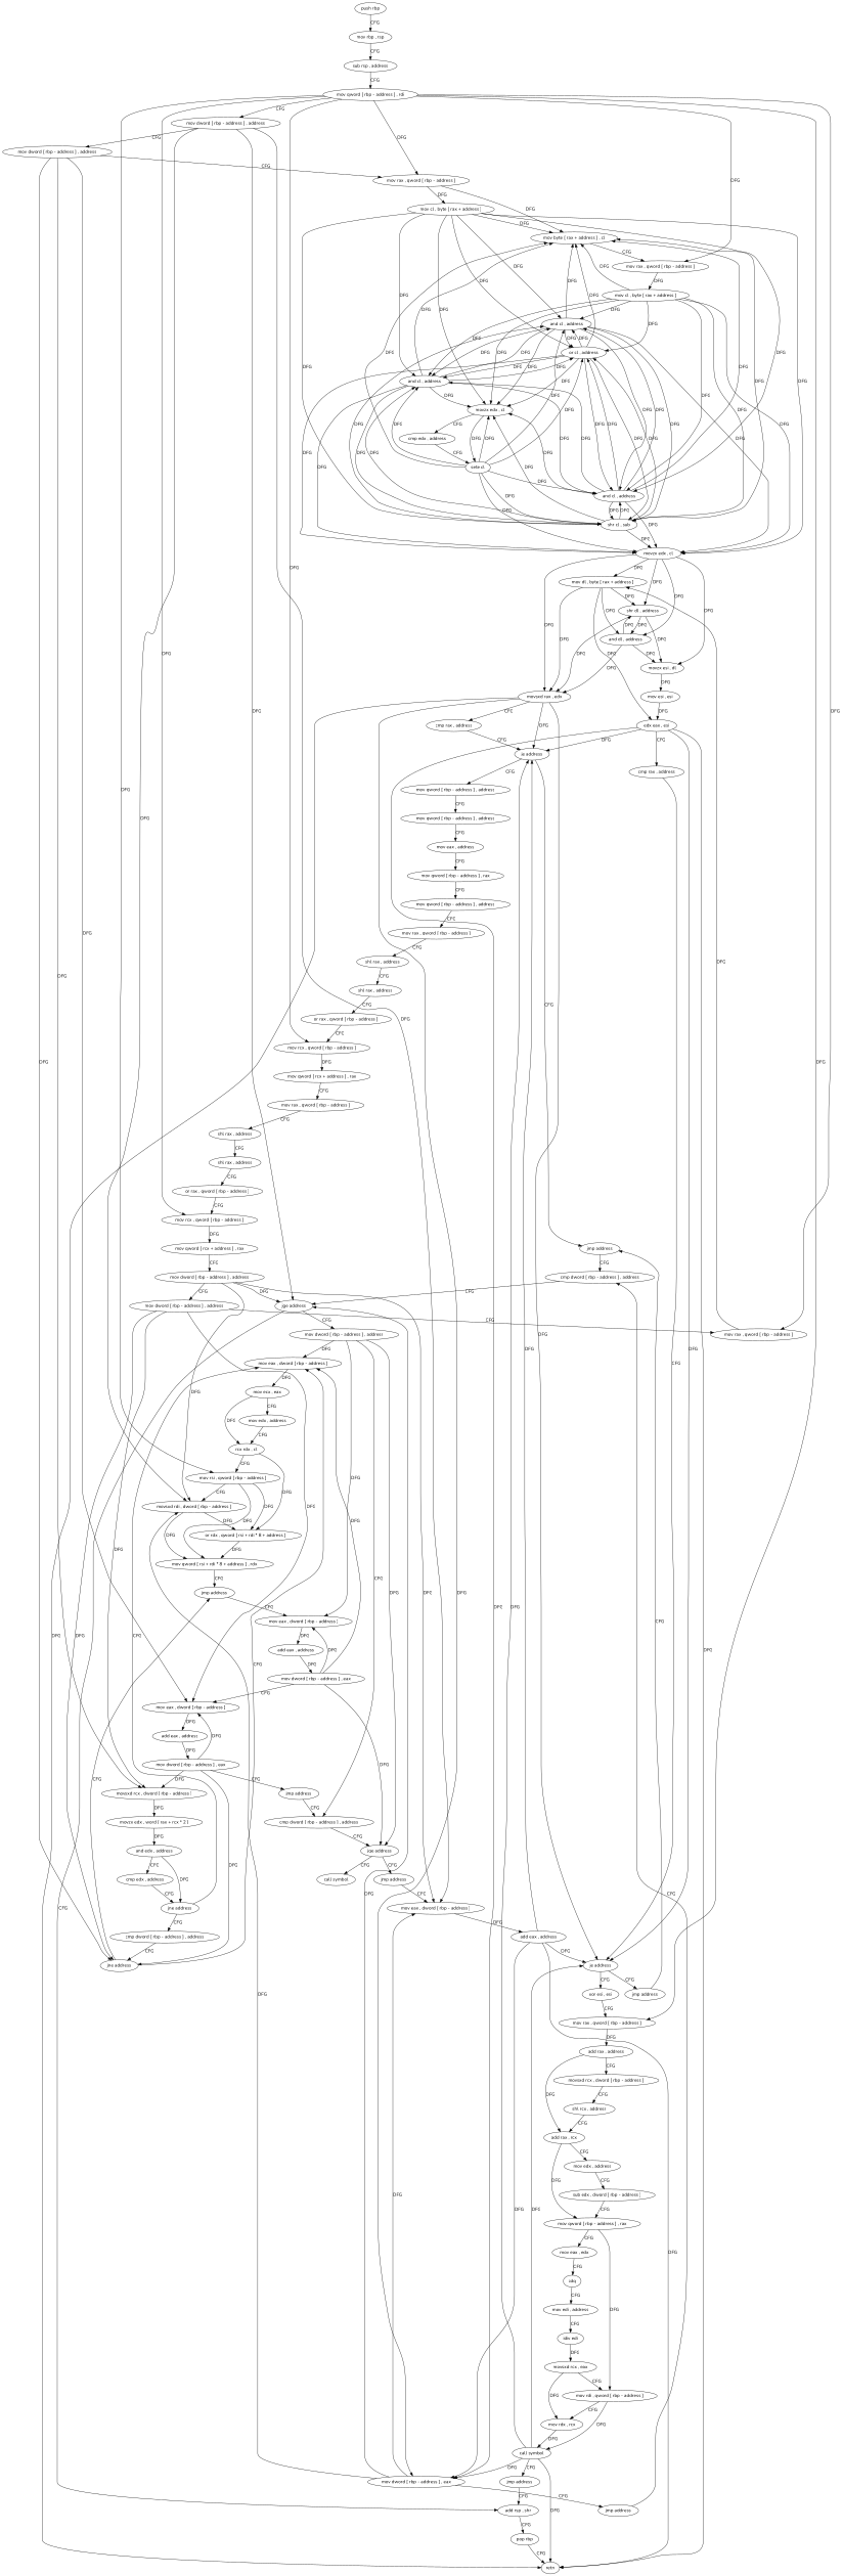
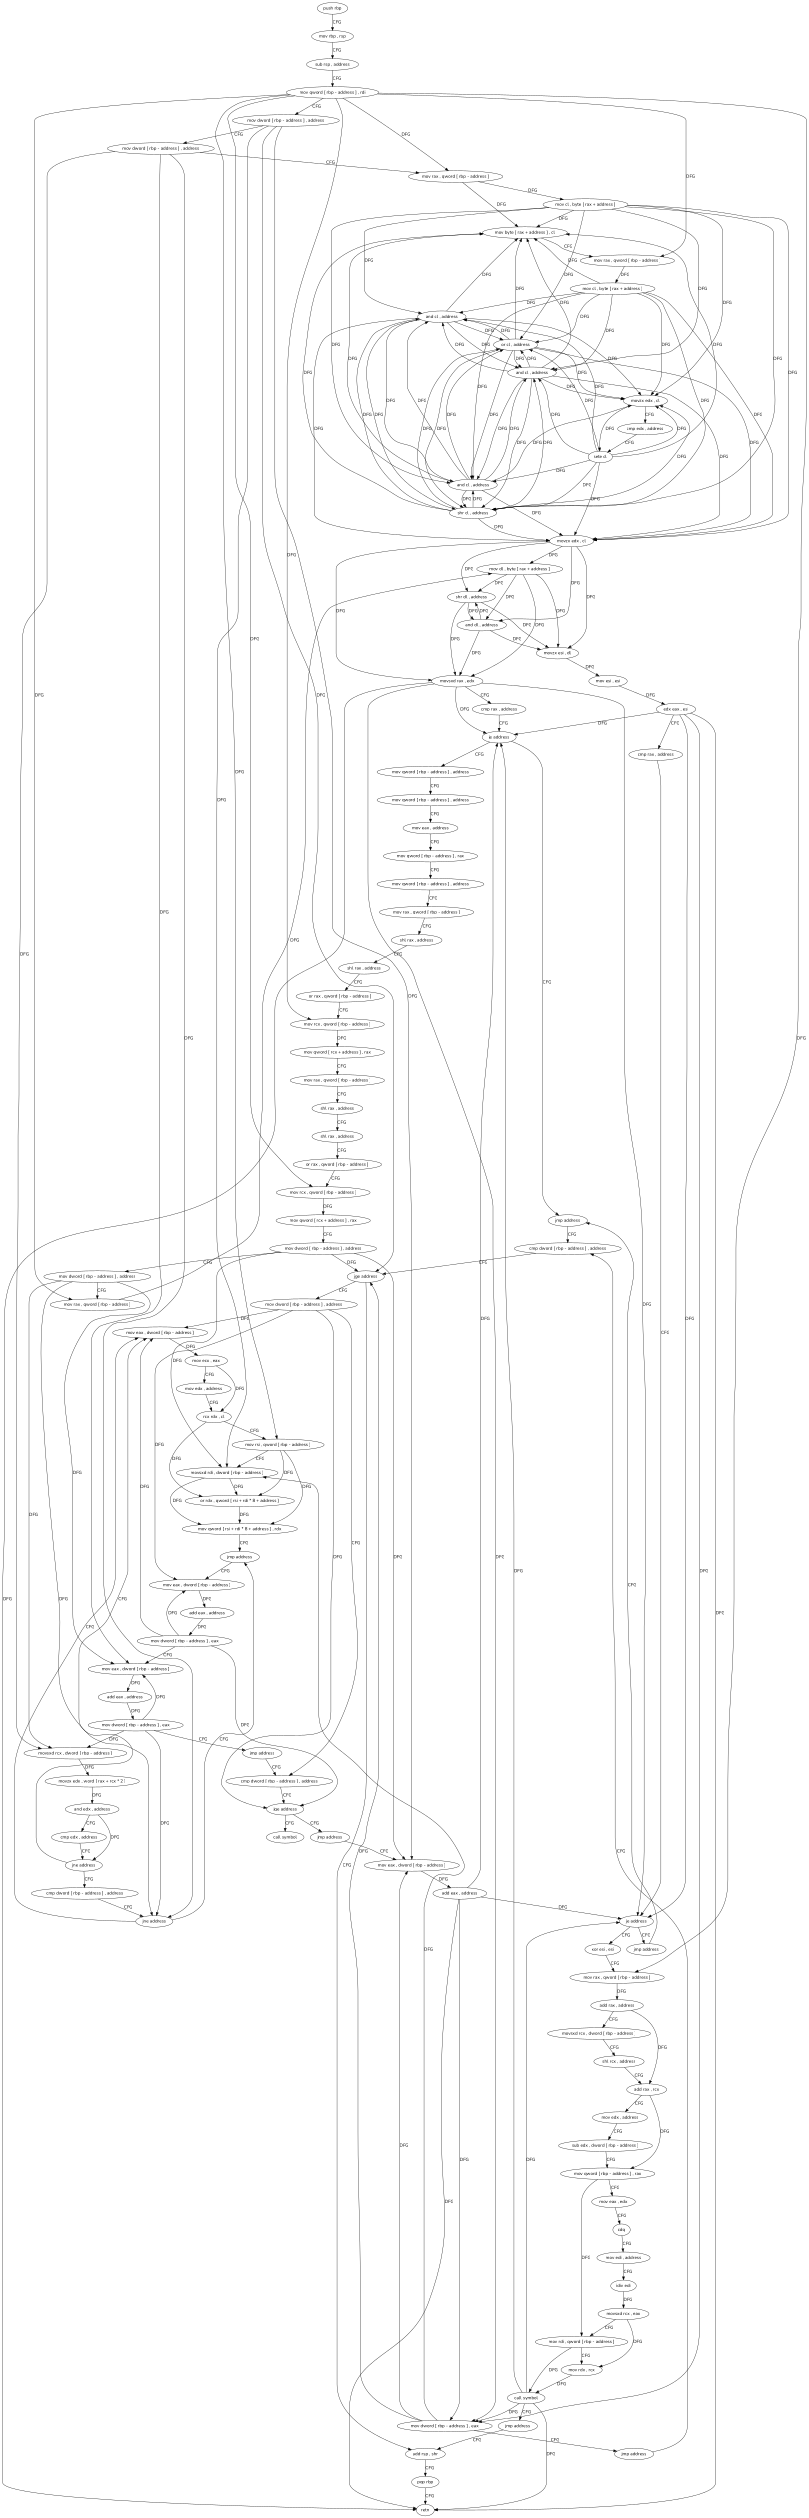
  digraph {
    fontname=Nunito
    node [fontname=Nunito]
    edge [fontname=Nunito]
    n1 [label="push rbp"]
    n2 [label="mov rbp , rsp"]
    n3 [label="sub rsp , address"]
    n4 [label="mov qword [ rbp - address ] , rdi"]
    n5 [label="mov dword [ rbp - address ] , address"]
    n6 [label="mov rax , qword [ rbp - address ]"]
    n7 [label="mov rax , qword [ rbp - address ]"]
    n8 [label="mov rcx , qword [ rbp - address ]"]
    n9 [label="mov rcx , qword [ rbp - address ]"]
    n10 [label="mov rax , qword [ rbp - address ]"]
    n11 [label="mov rax , qword [ rbp - address ]"]
    n12 [label="mov rsi , qword [ rbp - address ]"]
    n13 [label="mov dword [ rbp - address ] , address"]
    n14 [label="jge address"]
    n15 [label="mov eax , dword [ rbp - address ]"]
    n16 [label="movsxd rdi , dword [ rbp - address ]"]
    n17 [label="mov cl , byte [ rax + address ]"]
    n18 [label="mov byte [ rax + address ] , cl"]
    n19 [label="mov cl , byte [ rax + address ]"]
    n20 [label="mov qword [ rcx + address ] , rax"]
    n21 [label="mov qword [ rcx + address ] , rax"]
    n22 [label="mov dl , byte [ rax + address ]"]
    n23 [label="add rax , address"]
    n24 [label="or rdx , qword [ rsi + rdi * 8 + address ]"]
    n25 [label="mov qword [ rsi + rdi * 8 + address ] , rdx"]
    n26 [label="movsxd rcx , dword [ rbp - address ]"]
    n27 [label="jne address"]
    n28 [label="mov eax , dword [ rbp - address ]"]
    n29 [label="add rsp , shr"]
    n30 [label="mov dword [ rbp - address ] , address"]
    n31 [label="add eax , address"]
    n32 [label="movzx edx , word [ rax + rcx * 2 ]"]
    n33 [label="mov eax , dword [ rbp - address ]"]
    n34 [label="jmp address"]
    n35 [label="add eax , address"]
    n36 [label="and cl , address"]
    n37 [label="or cl , address"]
-   n38 [label="shr cl , sub"]
+   n38 [label="shr cl , address"]
    n39 [label="and cl , address"]
    n40 [label="movzx edx , cl"]
    n41 [label="and cl , address"]
    n42 [label="movzx edx , cl"]
    n43 [label="cmp edx , address"]
    n44 [label="sete cl"]
    n45 [label="movsxd rax , edx"]
    n46 [label="shr dl , address"]
    n47 [label="and dl , address"]
    n48 [label="movzx esi , dl"]
    n49 [label="cmp rax , address"]
    n50 [label="je address"]
    n51 [label="je address"]
    n52 [label=retn]
    n53 [label="mov dword [ rbp - address ] , eax"]
    n54 [label="mov esi , esi"]
    n55 [label="jmp address"]
    n56 [label="mov qword [ rbp - address ] , address"]
    n57 [label="jmp address"]
    n58 [label="xor esi , esi"]
    n59 [label="jmp address"]
    n60 [label="cmp dword [ rbp - address ] , address"]
    n61 [label="mov qword [ rbp - address ] , address"]
    n62 [label="mov eax , address"]
    n63 [label="mov qword [ rbp - address ] , rax"]
    n64 [label="mov qword [ rbp - address ] , address"]
    n65 [label="mov rax , qword [ rbp - address ]"]
    n66 [label="shl rax , address"]
    n67 [label="shl rax , address"]
    n68 [label="or rax , qword [ rbp - address ]"]
    n69 [label="mov rax , qword [ rbp - address ]"]
    n70 [label="shl rax , address"]
    n71 [label="shl rax , address"]
    n72 [label="or rax , qword [ rbp - address ]"]
    n73 [label="mov dword [ rbp - address ] , address"]
    n74 [label="mov dword [ rbp - address ] , address"]
    n75 [label="edx eax , esi"]
    n76 [label="cmp rax , address"]
    n77 [label="pop rbp"]
    n78 [label="cmp dword [ rbp - address ] , address"]
    n79 [label="mov eax , dword [ rbp - address ]"]
    n80 [label="jge address"]
    n81 [label="mov ecx , eax"]
    n82 [label="add eax , address"]
    n83 [label="jmp address"]
    n84 [label="call symbol"]
    n85 [label="movsxd rcx , dword [ rbp - address ]"]
    n86 [label="add rax , rcx"]
    n87 [label="shl rcx , address"]
    n88 [label="mov edx , address"]
    n89 [label="mov qword [ rbp - address ] , rax"]
    n90 [label="sub edx , dword [ rbp - address ]"]
    n91 [label="mov eax , edx"]
    n92 [label="mov rdi , qword [ rbp - address ]"]
    n93 [label=cdq]
    n94 [label="mov rdx , rcx"]
    n95 [label="call symbol"]
    n96 [label="mov edi , address"]
    n97 [label="idiv edi"]
    n98 [label="movsxd rcx , eax"]
    n99 [label="jmp address"]
    n100 [label="and edx , address"]
    n101 [label="cmp edx , address"]
    n102 [label="jne address"]
    n103 [label="cmp dword [ rbp - address ] , address"]
    n104 [label="mov edx , address"]
    n105 [label="rcx rdx , cl"]
    n106 [label="mov dword [ rbp - address ] , eax"]
    n107 [label="mov dword [ rbp - address ] , eax"]
    n108 [label="jmp address"]
    n1 -> n2 [label=CFG]
    n2 -> n3 [label=CFG]
    n3 -> n4 [label=CFG]
    n4 -> n5 [label=CFG]
    n4 -> n6 [label=DFG]
    n4 -> n7 [label=DFG]
    n4 -> n8 [label=DFG]
    n4 -> n9 [label=DFG]
    n4 -> n10 [label=DFG]
    n4 -> n11 [label=DFG]
    n4 -> n12 [label=DFG]
    n5 -> n13 [label=CFG]
    n5 -> n14 [label=DFG]
    n5 -> n15 [label=DFG]
    n5 -> n16 [label=DFG]
    n6 -> n17 [label=DFG]
    n6 -> n18 [label=DFG]
    n7 -> n19 [label=DFG]
    n8 -> n20 [label=DFG]
    n9 -> n21 [label=DFG]
    n10 -> n22 [label=DFG]
    n11 -> n23 [label=DFG]
    n12 -> n16 [label=CFG]
    n12 -> n24 [label=DFG]
    n12 -> n25 [label=DFG]
    n13 -> n6 [label=CFG]
    n13 -> n26 [label=DFG]
    n13 -> n27 [label=DFG]
    n13 -> n28 [label=DFG]
    n14 -> n29 [label=CFG]
    n14 -> n30 [label=CFG]
    n15 -> n31 [label=DFG]
    n16 -> n24 [label=DFG]
    n16 -> n25 [label=DFG]
    n17 -> n18 [label=DFG]
    n17 -> n36 [label=DFG]
    n17 -> n37 [label=DFG]
    n17 -> n38 [label=DFG]
    n17 -> n39 [label=DFG]
    n17 -> n40 [label=DFG]
    n17 -> n41 [label=DFG]
    n17 -> n42 [label=DFG]
    n18 -> n7 [label=CFG]
    n19 -> n18 [label=DFG]
    n19 -> n36 [label=DFG]
    n19 -> n37 [label=DFG]
    n19 -> n38 [label=DFG]
    n19 -> n39 [label=DFG]
    n19 -> n40 [label=DFG]
    n19 -> n41 [label=DFG]
    n19 -> n42 [label=DFG]
    n20 -> n69 [label=CFG]
    n21 -> n73 [label=CFG]
    n22 -> n45 [label=DFG]
    n22 -> n46 [label=DFG]
    n22 -> n47 [label=DFG]
-   n22 -> n75 [label=DFG]
+   n22 -> n48 [label=DFG]
    n23 -> n85 [label=CFG]
    n23 -> n86 [label=DFG]
    n24 -> n25 [label=DFG]
    n25 -> n34 [label=CFG]
    n26 -> n32 [label=DFG]
    n27 -> n33 [label=CFG]
    n27 -> n34 [label=CFG]
    n28 -> n35 [label=DFG]
    n29 -> n77 [label=CFG]
    n30 -> n33 [label=DFG]
    n30 -> n78 [label=CFG]
    n30 -> n79 [label=DFG]
    n30 -> n80 [label=DFG]
    n31 -> n50 [label=DFG]
    n31 -> n51 [label=DFG]
    n31 -> n52 [label=DFG]
    n31 -> n53 [label=DFG]
    n32 -> n100 [label=DFG]
    n33 -> n81 [label=DFG]
    n34 -> n79 [label=CFG]
    n35 -> n107 [label=DFG]
    n36 -> n18 [label=DFG]
    n36 -> n37 [label=DFG]
    n36 -> n38 [label=DFG]
    n36 -> n39 [label=DFG]
    n36 -> n40 [label=DFG]
    n36 -> n41 [label=DFG]
    n36 -> n42 [label=DFG]
    n37 -> n18 [label=DFG]
    n37 -> n36 [label=DFG]
    n37 -> n38 [label=DFG]
    n37 -> n39 [label=DFG]
    n37 -> n40 [label=DFG]
    n37 -> n41 [label=DFG]
    n37 -> n42 [label=DFG]
    n38 -> n18 [label=DFG]
    n38 -> n36 [label=DFG]
    n38 -> n37 [label=DFG]
    n38 -> n39 [label=DFG]
    n38 -> n40 [label=DFG]
    n38 -> n41 [label=DFG]
    n38 -> n42 [label=DFG]
    n39 -> n18 [label=DFG]
    n39 -> n36 [label=DFG]
    n39 -> n37 [label=DFG]
    n39 -> n38 [label=DFG]
    n39 -> n40 [label=DFG]
    n39 -> n41 [label=DFG]
    n39 -> n42 [label=DFG]
    n40 -> n43 [label=CFG]
    n40 -> n44 [label=DFG]
    n41 -> n18 [label=DFG]
    n41 -> n36 [label=DFG]
    n41 -> n37 [label=DFG]
    n41 -> n38 [label=DFG]
    n41 -> n39 [label=DFG]
    n41 -> n40 [label=DFG]
    n41 -> n42 [label=DFG]
    n42 -> n22 [label=DFG]
    n42 -> n45 [label=DFG]
    n42 -> n46 [label=DFG]
    n42 -> n47 [label=DFG]
    n42 -> n48 [label=DFG]
    n43 -> n44 [label=CFG]
    n44 -> n18 [label=DFG]
    n44 -> n36 [label=DFG]
    n44 -> n37 [label=DFG]
    n44 -> n38 [label=DFG]
    n44 -> n39 [label=DFG]
    n44 -> n40 [label=DFG]
    n44 -> n41 [label=DFG]
    n44 -> n42 [label=DFG]
    n45 -> n49 [label=CFG]
    n45 -> n50 [label=DFG]
    n45 -> n51 [label=DFG]
    n45 -> n52 [label=DFG]
    n45 -> n53 [label=DFG]
    n46 -> n45 [label=DFG]
    n46 -> n47 [label=DFG]
    n46 -> n48 [label=DFG]
    n47 -> n45 [label=DFG]
    n47 -> n46 [label=DFG]
    n47 -> n48 [label=DFG]
    n48 -> n54 [label=DFG]
    n49 -> n50 [label=CFG]
    n50 -> n55 [label=CFG]
    n50 -> n56 [label=CFG]
    n51 -> n57 [label=CFG]
    n51 -> n58 [label=CFG]
    n53 -> n14 [label=DFG]
    n53 -> n15 [label=DFG]
    n53 -> n16 [label=DFG]
    n53 -> n59 [label=CFG]
    n54 -> n75 [label=DFG]
    n55 -> n60 [label=CFG]
    n56 -> n61 [label=CFG]
    n57 -> n55 [label=CFG]
    n58 -> n11 [label=CFG]
    n59 -> n60 [label=CFG]
    n60 -> n14 [label=CFG]
    n61 -> n62 [label=CFG]
    n62 -> n63 [label=CFG]
    n63 -> n64 [label=CFG]
    n64 -> n65 [label=CFG]
    n65 -> n66 [label=CFG]
    n66 -> n67 [label=CFG]
    n67 -> n68 [label=CFG]
    n68 -> n8 [label=CFG]
    n69 -> n70 [label=CFG]
    n70 -> n71 [label=CFG]
    n71 -> n72 [label=CFG]
    n72 -> n9 [label=CFG]
    n73 -> n14 [label=DFG]
    n73 -> n15 [label=DFG]
    n73 -> n16 [label=DFG]
    n73 -> n74 [label=CFG]
    n74 -> n10 [label=CFG]
    n74 -> n26 [label=DFG]
    n74 -> n27 [label=DFG]
    n74 -> n28 [label=DFG]
    n75 -> n50 [label=DFG]
    n75 -> n51 [label=DFG]
    n75 -> n52 [label=DFG]
    n75 -> n53 [label=DFG]
    n75 -> n76 [label=CFG]
    n76 -> n51 [label=CFG]
    n77 -> n52 [label=CFG]
    n78 -> n80 [label=CFG]
    n79 -> n82 [label=DFG]
    n80 -> n83 [label=CFG]
    n80 -> n84 [label=CFG]
    n81 -> n104 [label=CFG]
    n81 -> n105 [label=DFG]
    n82 -> n106 [label=DFG]
    n83 -> n15 [label=CFG]
    n85 -> n87 [label=CFG]
    n86 -> n88 [label=CFG]
    n86 -> n89 [label=DFG]
    n87 -> n86 [label=CFG]
    n88 -> n90 [label=CFG]
    n89 -> n91 [label=CFG]
    n89 -> n92 [label=DFG]
    n90 -> n89 [label=CFG]
    n91 -> n93 [label=CFG]
    n92 -> n94 [label=CFG]
    n92 -> n95 [label=DFG]
    n93 -> n96 [label=CFG]
    n94 -> n95 [label=DFG]
    n95 -> n50 [label=DFG]
    n95 -> n51 [label=DFG]
    n95 -> n52 [label=DFG]
    n95 -> n53 [label=DFG]
    n95 -> n99 [label=CFG]
    n96 -> n97 [label=CFG]
    n97 -> n98 [label=DFG]
    n98 -> n92 [label=CFG]
    n98 -> n94 [label=DFG]
    n99 -> n29 [label=CFG]
    n100 -> n101 [label=CFG]
    n100 -> n102 [label=DFG]
    n101 -> n102 [label=CFG]
    n102 -> n33 [label=CFG]
    n102 -> n103 [label=CFG]
    n103 -> n27 [label=CFG]
    n104 -> n105 [label=CFG]
    n105 -> n12 [label=CFG]
    n105 -> n24 [label=DFG]
    n106 -> n28 [label=CFG]
    n106 -> n33 [label=DFG]
    n106 -> n79 [label=DFG]
    n106 -> n80 [label=DFG]
    n107 -> n26 [label=DFG]
    n107 -> n27 [label=DFG]
    n107 -> n28 [label=DFG]
    n107 -> n108 [label=CFG]
    n108 -> n78 [label=CFG]
  }
